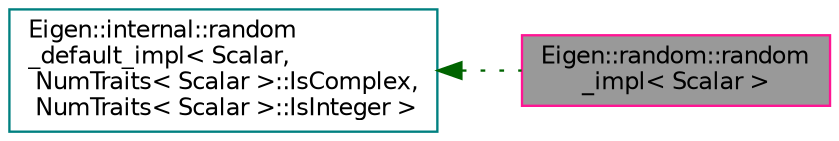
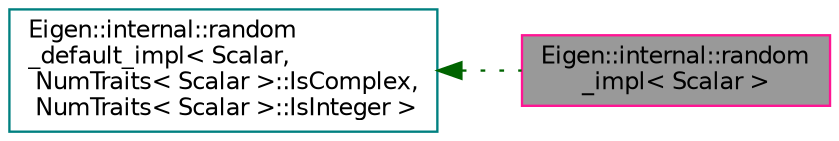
  digraph {
    rankdir=LR
    node [fontname=Helvetica fontsize=10 shape=box style=filled]
-   n1 [color=deeppink fillcolor=grey60 fontcolor=black height=0.2 label="Eigen::random::random\l_impl\< Scalar \>" width=0.4]
+   n1 [color=deeppink fillcolor=grey60 fontcolor=black height=0.2 label="Eigen::internal::random\l_impl\< Scalar \>" width=0.4]
    n2 [color=teal fillcolor=white height=0.2 label="Eigen::internal::random\l_default_impl\< Scalar,\l NumTraits\< Scalar \>::IsComplex,\l NumTraits\< Scalar \>::IsInteger \>" width=0.4]
    n2 -> n1 [color=darkgreen dir=back fontname=Helvetica fontsize=10 labelfontname=Helvetica labelfontsize=10 style=dotted]
  }
